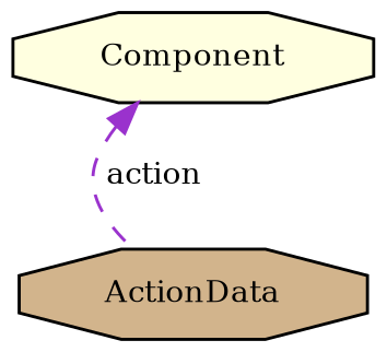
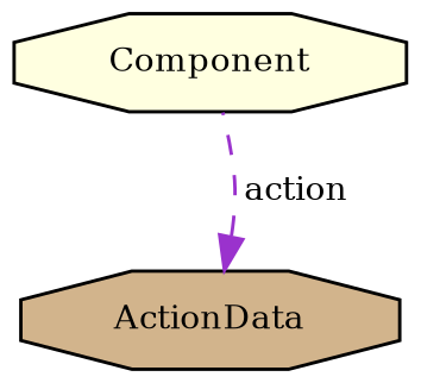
  digraph {
    fontname="DejaVu Serif"
    node [color=black fontname="DejaVu Serif" fontsize=10 shape=octagon style=filled]
    n1 [fillcolor=lightyellow fontcolor=black height=0.2 label=Component width=0.4]
    n2 [fillcolor=tan height=0.2 label=ActionData width=0.4]
-   n1 -> n2 [color=darkorchid3 dir=back fontname="DejaVu Serif" fontsize=10 label=" action" labelfontname=Helvetica labelfontsize=10 style=dashed]
+   n2 -> n1 [color=darkorchid3 dir=back fontname="DejaVu Serif" fontsize=10 label=" action" labelfontname=Helvetica labelfontsize=10 style=dashed]
  }
